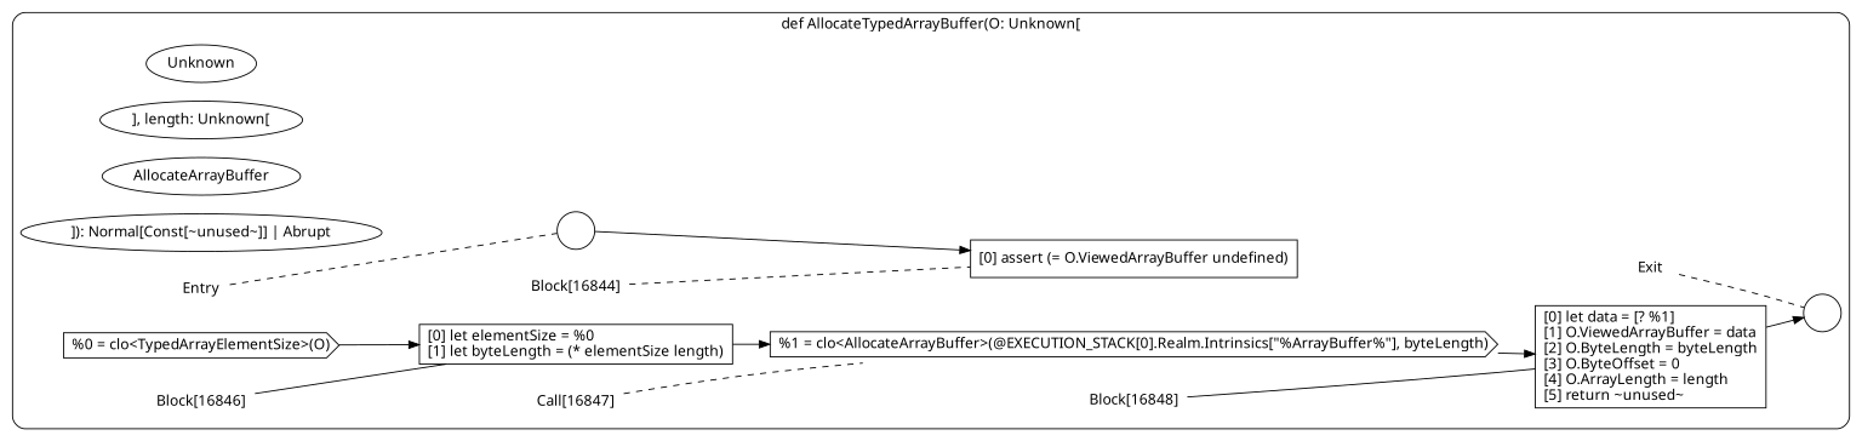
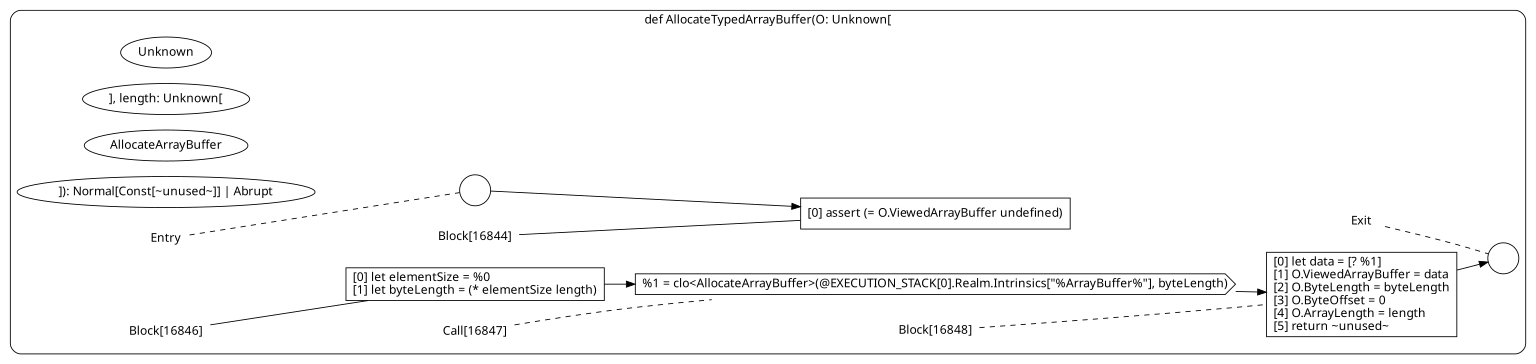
  digraph {
    fontname="Noto Sans"
    rankdir=LR
    node [fontname="Noto Sans" shape=none]
    edge [arrowhead=none color=black fontname="Noto Sans"]
    n1 [label=Unknown shape=""]
    "], length: Unknown[" [shape=""]
    n3 [label=AllocateArrayBuffer shape=""]
    "]): Normal[Const[~unused~]] | Abrupt" [shape=""]
    n5 [label=<<font color="black">Entry</font>>]
    n6 [color=black fillcolor=white label=" " shape=circle style=filled]
    n7 [color=black fillcolor=white label=<<font color="black">[0] assert (= O.ViewedArrayBuffer undefined)<BR ALIGN="LEFT"/></font>> shape=box style=filled]
-   n8 [color=black fillcolor=white label=<<font color="black">%0 = clo&lt;TypedArrayElementSize&gt;(O)</font>> shape=cds style=filled]
    n9 [label=<<font color="black">Exit</font>>]
    n10 [color=black fillcolor=white label=" " shape=circle style=filled]
    n11 [label=<<font color="black">Block[16844]</font>>]
    n12 [color=black fillcolor=white label=<<font color="black">[0] let elementSize = %0<BR ALIGN="LEFT"/>[1] let byteLength = (* elementSize length)<BR ALIGN="LEFT"/></font>> shape=box style=filled]
    n13 [color=black fillcolor=white label=<<font color="black">%1 = clo&lt;AllocateArrayBuffer&gt;(@EXECUTION_STACK[0].Realm.Intrinsics[&quot;%ArrayBuffer%&quot;], byteLength)</font>> shape=cds style=filled]
    n14 [label=<<font color="black">Block[16846]</font>>]
    n15 [color=black fillcolor=white label=<<font color="black">[0] let data = [? %1]<BR ALIGN="LEFT"/>[1] O.ViewedArrayBuffer = data<BR ALIGN="LEFT"/>[2] O.ByteLength = byteLength<BR ALIGN="LEFT"/>[3] O.ByteOffset = 0<BR ALIGN="LEFT"/>[4] O.ArrayLength = length<BR ALIGN="LEFT"/>[5] return ~unused~<BR ALIGN="LEFT"/></font>> shape=box style=filled]
    n16 [label=<<font color="black">Call[16847]</font>>]
    n17 [label=<<font color="black">Block[16848]</font>>]
    subgraph cluster_1 {
      label="def AllocateTypedArrayBuffer(O: Unknown["
      style=rounded
      n1
      "], length: Unknown["
      n3
      "]): Normal[Const[~unused~]] | Abrupt"
      n5
      n6
      n7
-     n8
      n9
      n10
      n11
      n12
      n13
      n14
      n15
      n16
      n17
    }
    n5 -> n6 [style=dashed]
    n6 -> n7 [arrowhead=""]
-   n8 -> n12 [arrowhead=""]
    n9 -> n10 [style=dashed]
-   n11 -> n7 [style=dashed]
+   n11 -> n7 [style=solid]
    n12 -> n13 [arrowhead=""]
    n13 -> n15 [arrowhead=""]
    n14 -> n12 [style=solid]
    n15 -> n10 [arrowhead=""]
    n16 -> n13 [style=dashed]
-   n17 -> n15 [style=solid]
+   n17 -> n15 [style=dashed]
  }
